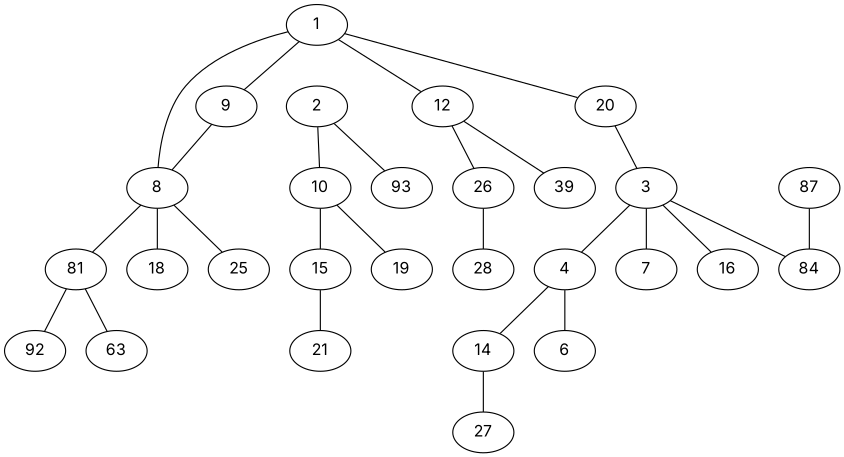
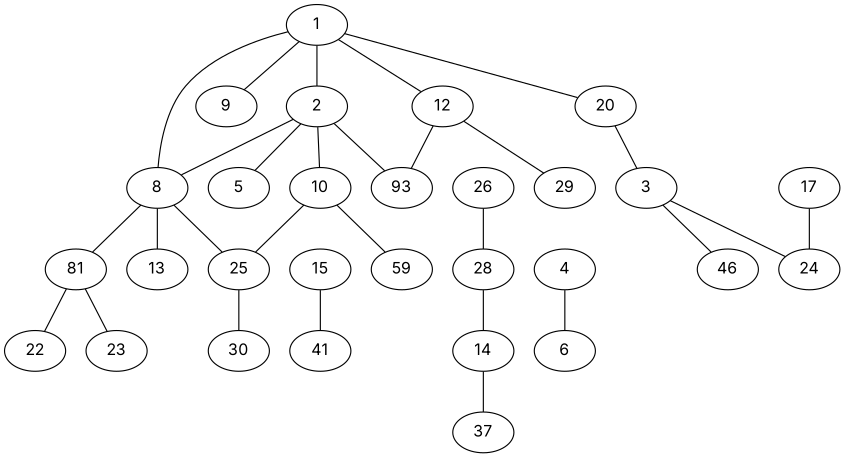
  graph {
    fontname=Inter
    node [fontname=Inter]
    edge [fontname=Inter]
    1
    2
    8
    9
    12
    20
+   5
    10
    n9 [label=93]
    3
    4
-   7
-   16
-   24 [label=84]
+   16 [label=46]
+   24
    n15 [label=81]
-   18
+   18 [label=13]
    25
    26
-   29 [label=39]
+   29
    15
-   19
+   19 [label=59]
    6
    14
-   22 [label=92]
-   23 [label=63]
+   22
+   23
+   30
    28
-   17 [label=87]
-   21
-   27
+   17
+   21 [label=41]
+   27 [label=37]
+   1 -- 2
    1 -- 8
    1 -- 9
    1 -- 12
    1 -- 20
-   9 -- 8
+   2 -- 8
+   2 -- 5
    2 -- 10
    2 -- n9
    8 -- n15
    8 -- 18
    8 -- 25
-   12 -- 26
+   12 -- n9
    12 -- 29
    20 -- 3
-   10 -- 15
+   10 -- 25
    10 -- 19
-   3 -- 4
-   3 -- 7
    3 -- 16
    3 -- 24
    4 -- 6
-   4 -- 14
+   28 -- 14
    n15 -- 22
    n15 -- 23
+   25 -- 30
    26 -- 28
    15 -- 21
    14 -- 27
    17 -- 24
  }
